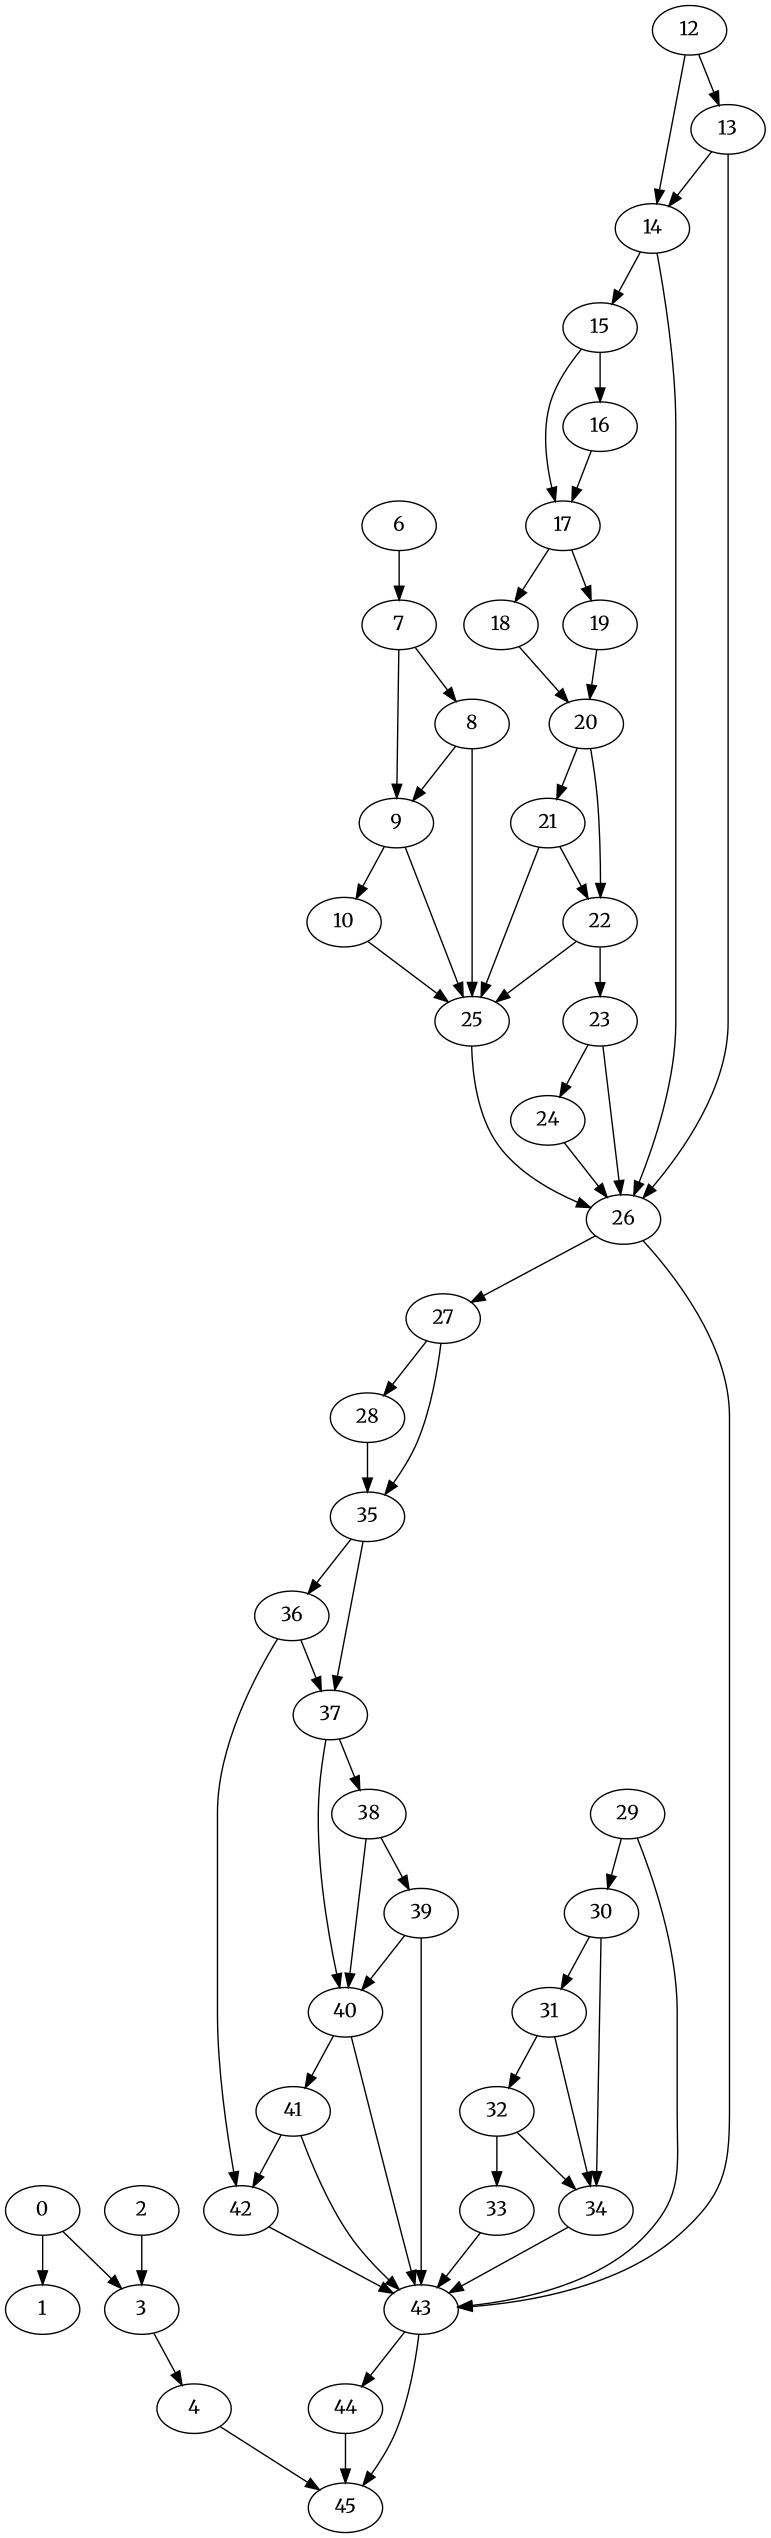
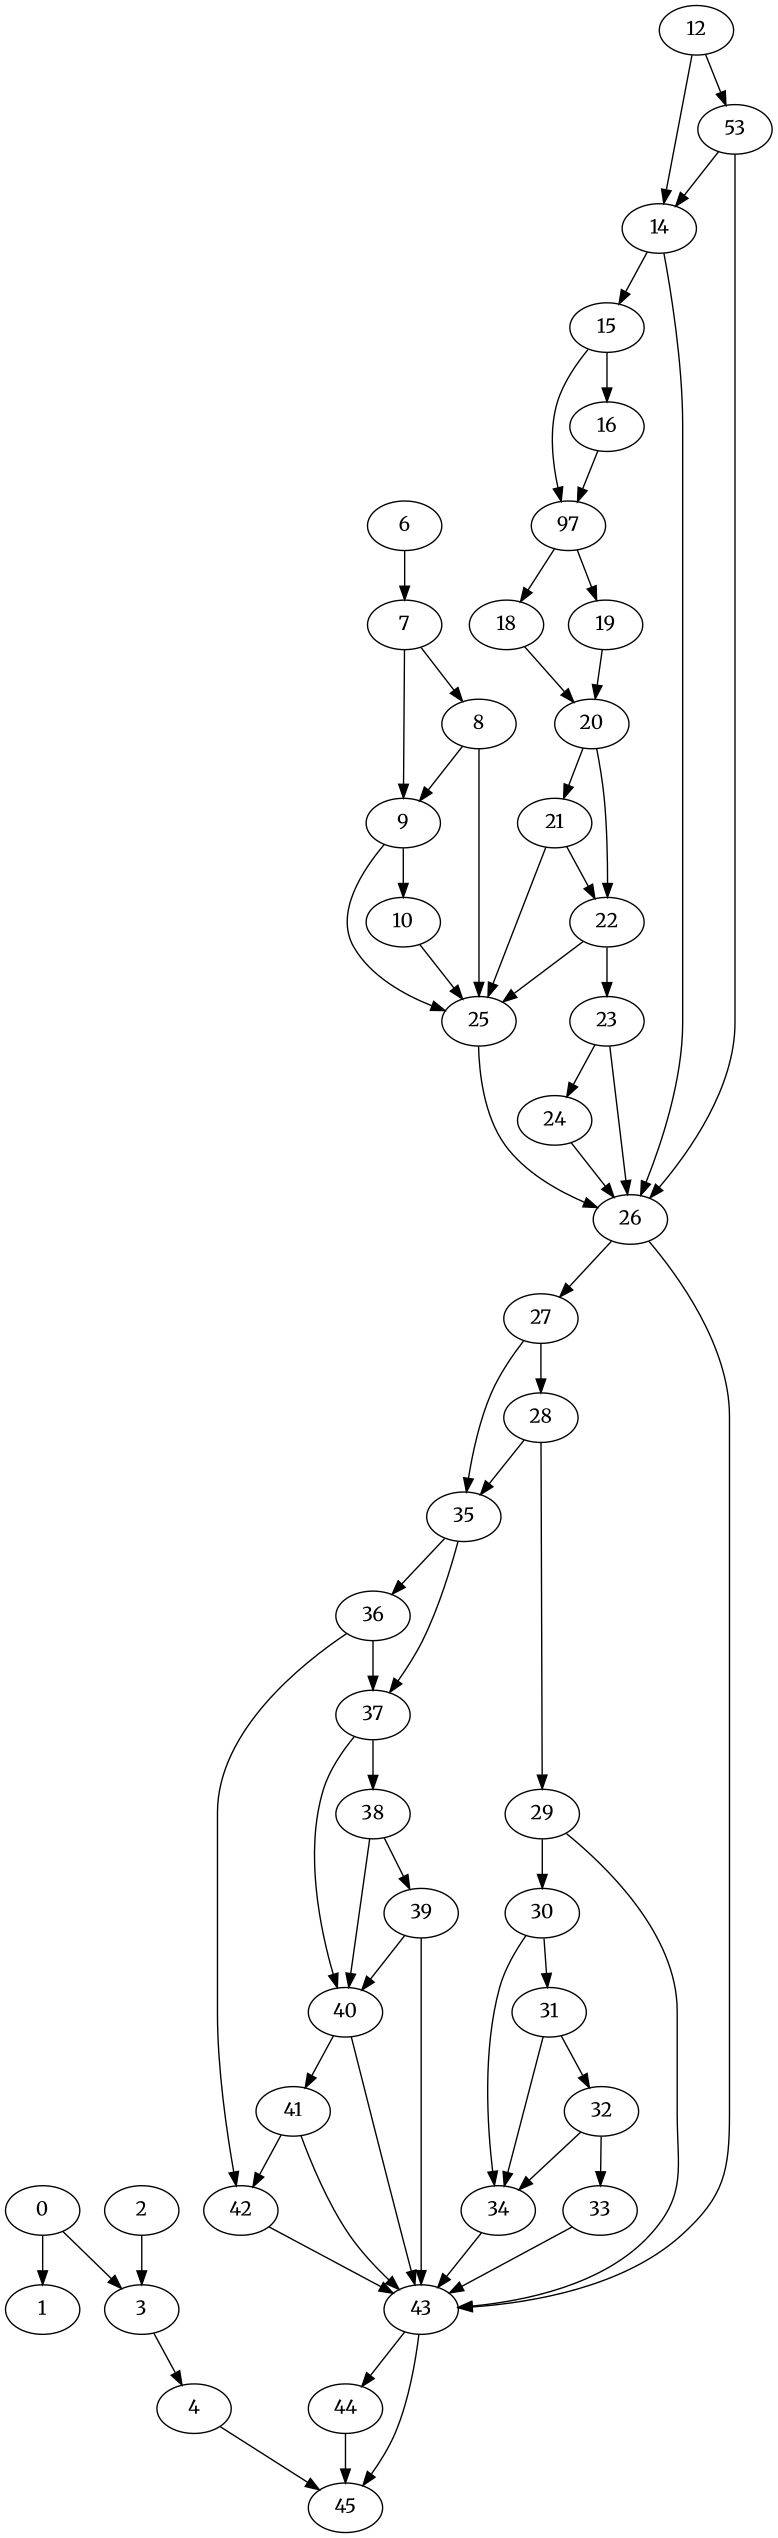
  digraph {
    fontname=Merriweather
    node [fontname=Merriweather]
    edge [fontname=Merriweather]
    0
    1
    3
    4
    2
    45
    6
    7
    8
    9
    25
    10
    26
    12
-   13
+   13 [label=53]
    14
-   17
+   17 [label=97]
    18
    19
    15
    27
    43
    16
    20
    21
    22
    23
    24
    28
    35
    44
    29
    36
    37
    30
    31
    34
    32
    33
    42
    38
    40
    39
    41
    0 -> 1
    0 -> 3
    3 -> 4
    4 -> 45
    2 -> 3
    6 -> 7
    7 -> 8
    7 -> 9
    8 -> 9
    8 -> 25
    9 -> 25
    9 -> 10
    25 -> 26
    10 -> 25
    26 -> 27
    26 -> 43
    12 -> 13
    12 -> 14
    13 -> 26
    13 -> 14
    14 -> 26
    14 -> 15
    17 -> 18
    17 -> 19
    18 -> 20
    19 -> 20
    15 -> 17
    15 -> 16
    27 -> 28
    27 -> 35
    43 -> 45
    43 -> 44
    16 -> 17
    20 -> 21
    20 -> 22
    21 -> 25
    21 -> 22
    22 -> 25
    22 -> 23
    23 -> 26
    23 -> 24
    24 -> 26
    28 -> 35
+   28 -> 29
    35 -> 36
    35 -> 37
    44 -> 45
    29 -> 43
    29 -> 30
    36 -> 37
    36 -> 42
    37 -> 38
    37 -> 40
    30 -> 31
    30 -> 34
    31 -> 34
    31 -> 32
    34 -> 43
    32 -> 34
    32 -> 33
    33 -> 43
    42 -> 43
    38 -> 40
    38 -> 39
    40 -> 43
    40 -> 41
    39 -> 43
    39 -> 40
    41 -> 43
    41 -> 42
  }
